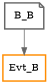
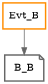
  digraph {
    node [bpid=8 cpu=1 fid=1 fillcolor=white gid=5 penwidth=2 sid=2 style=filled toffs=0 tperiod=100000000]
    Evt_B [color=darkorange shape=box type=tmsg]
    B_B [color=gray40 shape=note type=block]
    subgraph sub_1 {
      Evt_B
      B_B
    }
-   B_B -> Evt_B [type=altdst color=gray40]
+   Evt_B -> B_B [type=altdst color=gray40]
  }
